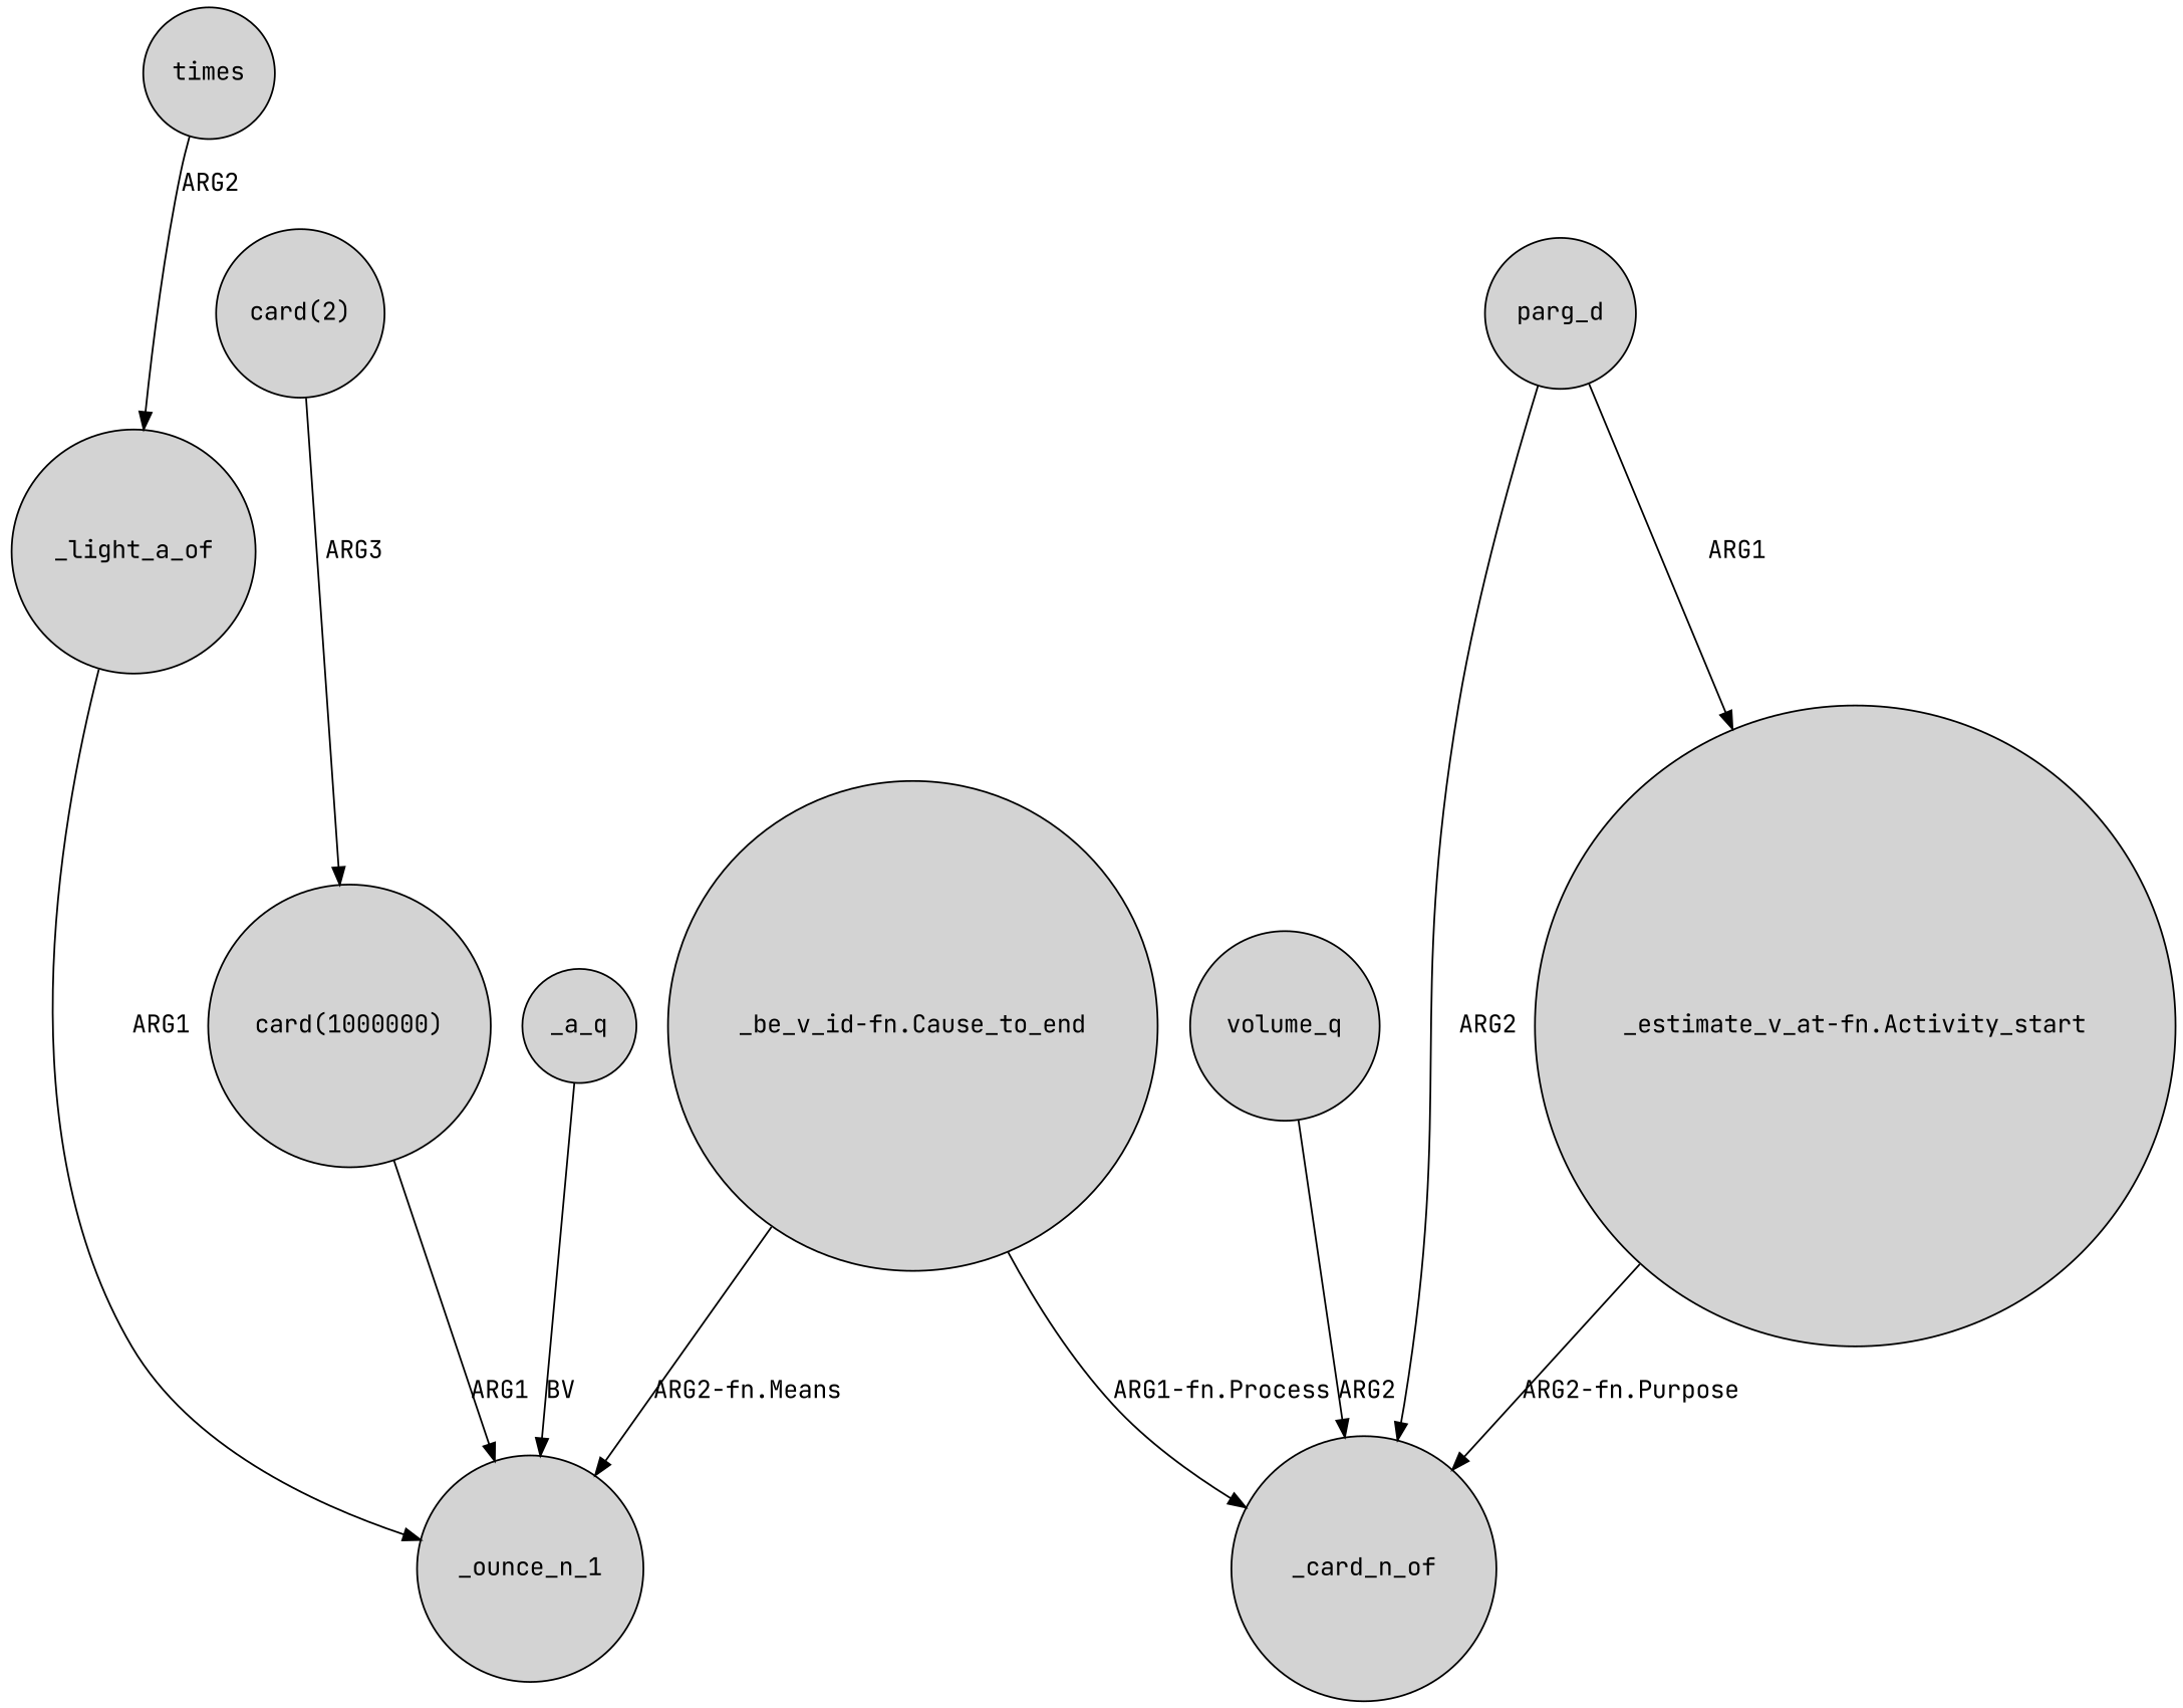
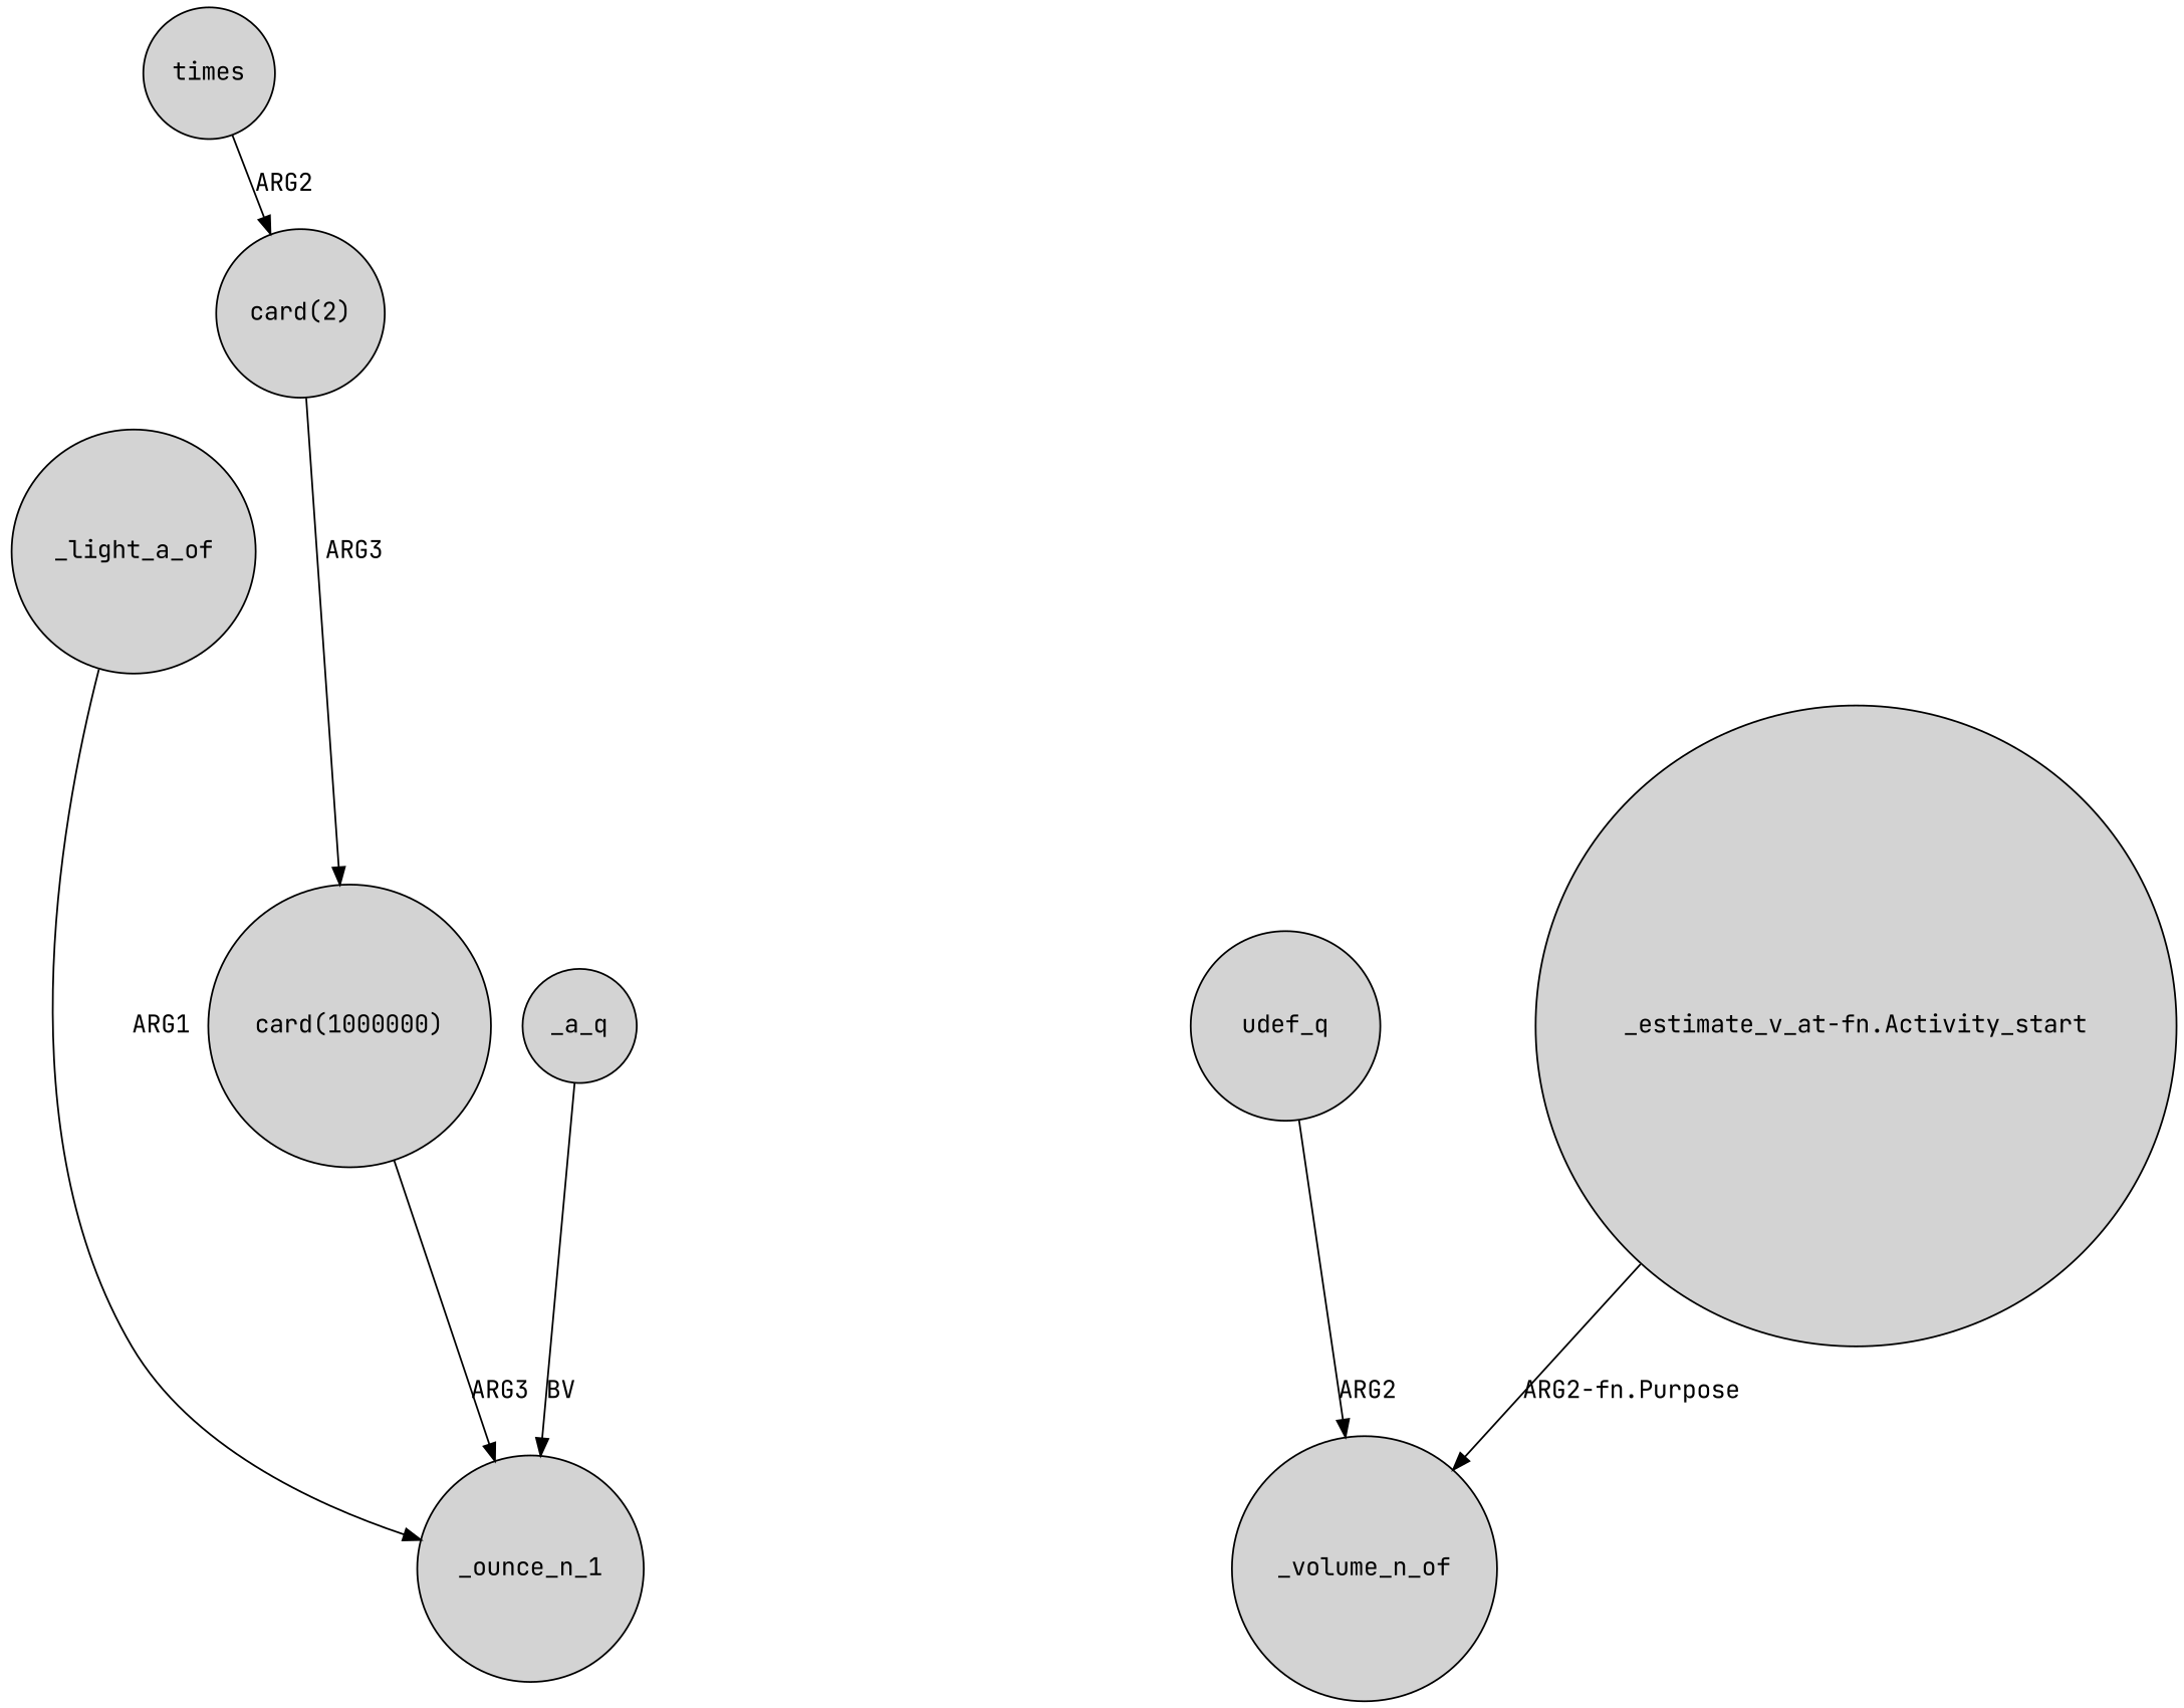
  digraph {
    fontname="JetBrains Mono"
    node [fontname="JetBrains Mono" shape=circle style=filled]
    edge [fontname="JetBrains Mono"]
    times
    "card(2)"
    "card(1000000)"
    _ounce_n_1
-   "_be_v_id-fn.Cause_to_end"
-   _volume_n_of [label=_card_n_of]
-   udef_q [label=volume_q]
-   parg_d
+   _volume_n_of
+   udef_q
    "_estimate_v_at-fn.Activity_start"
    _light_a_of
    _a_q
-   times -> _light_a_of [label=ARG2]
+   times -> "card(2)" [label=ARG2]
    "card(2)" -> "card(1000000)" [label=ARG3]
-   "card(1000000)" -> _ounce_n_1 [label=ARG1]
-   "_be_v_id-fn.Cause_to_end" -> _ounce_n_1 [label="ARG2-fn.Means"]
-   "_be_v_id-fn.Cause_to_end" -> _volume_n_of [label="ARG1-fn.Process"]
+   "card(1000000)" -> _ounce_n_1 [label=ARG3]
    udef_q -> _volume_n_of [label=ARG2]
-   parg_d -> _volume_n_of [label=ARG2]
-   parg_d -> "_estimate_v_at-fn.Activity_start" [label=ARG1]
    "_estimate_v_at-fn.Activity_start" -> _volume_n_of [label="ARG2-fn.Purpose"]
    _light_a_of -> _ounce_n_1 [label=ARG1]
    _a_q -> _ounce_n_1 [label=BV]
  }
